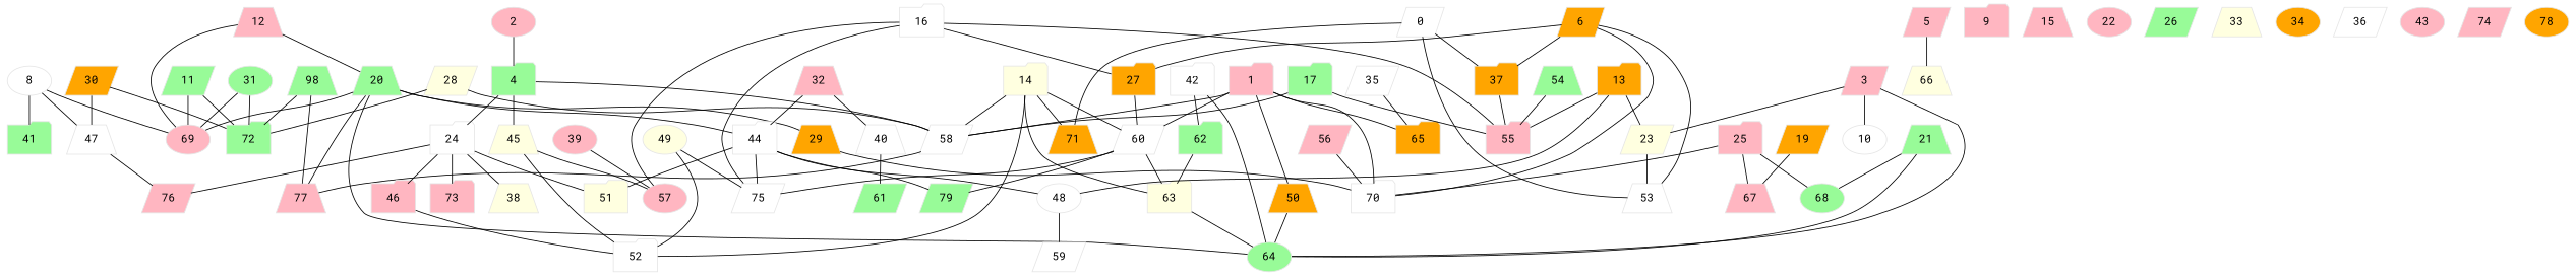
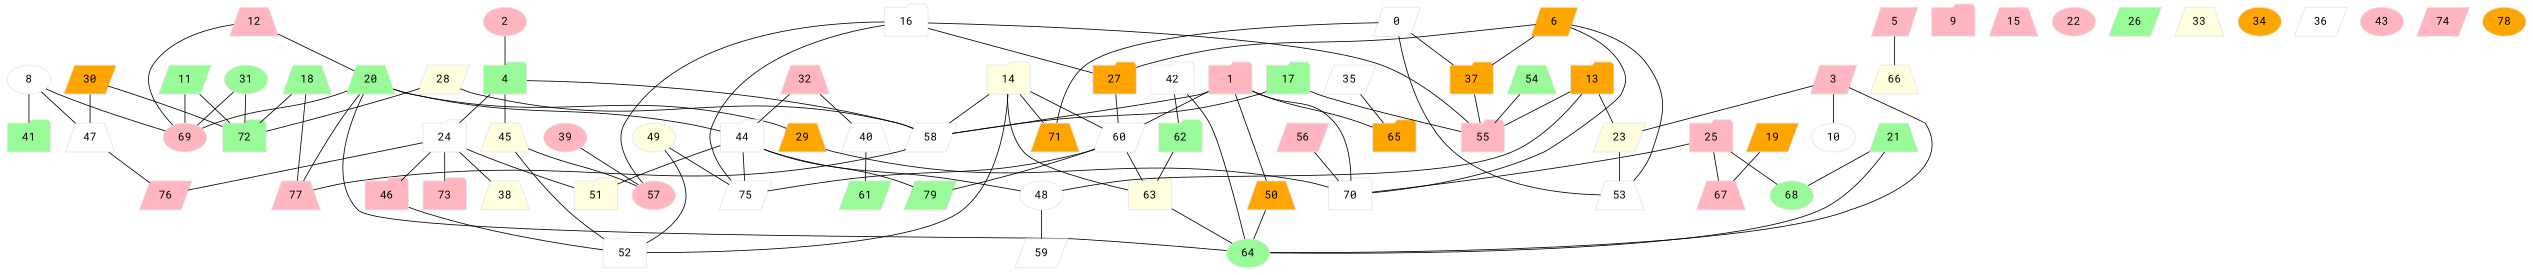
  graph {
    fontname="Roboto Mono"
    node [color=gray90 fillcolor=lightpink fontname="Roboto Mono" shape=folder style=filled]
    edge [fontname="Roboto Mono"]
    50 [fillcolor=orange shape=trapezium]
    1
    58 [fillcolor=white shape=parallelogram]
    60 [fillcolor=white shape=parallelogram]
    65 [fillcolor=orange]
    70 [fillcolor=white]
    64 [fillcolor=palegreen shape=ellipse]
    77 [shape=trapezium]
    63 [fillcolor=lightyellow]
    75 [fillcolor=white shape=parallelogram]
    79 [fillcolor=palegreen shape=parallelogram]
    2 [shape=ellipse]
    4 [fillcolor=palegreen]
    24 [fillcolor=white]
    45 [fillcolor=lightyellow shape=trapezium]
    3 [shape=parallelogram]
    10 [fillcolor=white shape=ellipse]
    23 [fillcolor=lightyellow shape=parallelogram]
    53 [fillcolor=white shape=trapezium]
    38 [fillcolor=lightyellow shape=trapezium]
    46
    51 [fillcolor=lightyellow]
    73
    76 [shape=parallelogram]
    52 [fillcolor=white]
    57 [shape=ellipse]
    5 [shape=parallelogram]
    66 [fillcolor=lightyellow shape=trapezium]
    6 [fillcolor=orange shape=parallelogram]
    27 [fillcolor=orange]
    37 [fillcolor=orange]
    55
    n33 [fillcolor=white label=0 shape=parallelogram]
    71 [fillcolor=orange shape=trapezium]
    8 [fillcolor=white shape=ellipse]
    41 [fillcolor=palegreen]
    47 [fillcolor=white shape=trapezium]
    69 [shape=ellipse]
    9
    11 [fillcolor=palegreen shape=parallelogram]
    72 [fillcolor=palegreen]
    12 [shape=trapezium]
    20 [fillcolor=palegreen shape=trapezium]
    29 [fillcolor=orange shape=trapezium]
    44 [fillcolor=white]
    13 [fillcolor=orange]
    48 [fillcolor=white shape=ellipse]
    59 [fillcolor=white shape=parallelogram]
    14 [fillcolor=lightyellow]
    15 [shape=trapezium]
    16 [fillcolor=white]
    17 [fillcolor=palegreen]
-   18 [fillcolor=palegreen shape=trapezium label=98]
+   18 [fillcolor=palegreen shape=trapezium]
    19 [fillcolor=orange shape=parallelogram]
    67 [shape=trapezium]
    21 [fillcolor=palegreen shape=trapezium]
    68 [fillcolor=palegreen shape=ellipse]
    22 [shape=ellipse]
    25
    26 [fillcolor=palegreen shape=parallelogram]
    28 [fillcolor=lightyellow shape=parallelogram]
    30 [fillcolor=orange shape=parallelogram]
    31 [fillcolor=palegreen shape=ellipse]
    32 [shape=trapezium]
    40 [fillcolor=white shape=trapezium]
    61 [fillcolor=palegreen shape=parallelogram]
    33 [fillcolor=lightyellow shape=trapezium]
    34 [fillcolor=orange shape=ellipse]
    35 [fillcolor=white shape=parallelogram]
    36 [fillcolor=white shape=parallelogram]
    39 [shape=ellipse]
    42 [fillcolor=white]
    62 [fillcolor=palegreen]
    43 [shape=ellipse]
    49 [fillcolor=lightyellow shape=ellipse]
    54 [fillcolor=palegreen shape=trapezium]
    56 [shape=parallelogram]
    74 [shape=parallelogram]
    78 [fillcolor=orange shape=ellipse]
    50 -- 64
    1 -- 50
    1 -- 58
    1 -- 60
    1 -- 65
    1 -- 70
    58 -- 77
    60 -- 63
    60 -- 75
    60 -- 79
    63 -- 64
    2 -- 4
    4 -- 58
    4 -- 24
    4 -- 45
    24 -- 38
    24 -- 46
    24 -- 51
    24 -- 73
    24 -- 76
    45 -- 52
    45 -- 57
    3 -- 64
    3 -- 10
    3 -- 23
    23 -- 53
    46 -- 52
    5 -- 66
    6 -- 70
    6 -- 53
    6 -- 27
    6 -- 37
    27 -- 60
    37 -- 55
    n33 -- 53
    n33 -- 37
    n33 -- 71
    8 -- 41
    8 -- 47
    8 -- 69
    47 -- 76
    11 -- 69
    11 -- 72
    12 -- 69
    12 -- 20
    20 -- 64
    20 -- 77
    20 -- 69
    20 -- 29
    20 -- 44
    29 -- 70
    44 -- 75
    44 -- 79
    44 -- 51
    44 -- 48
    13 -- 23
    13 -- 55
    13 -- 48
    48 -- 59
    14 -- 58
    14 -- 60
    14 -- 63
    14 -- 52
    14 -- 71
    16 -- 75
    16 -- 57
    16 -- 27
    16 -- 55
    17 -- 58
    17 -- 55
    18 -- 77
    18 -- 72
    19 -- 67
    21 -- 64
    21 -- 68
    25 -- 70
    25 -- 67
    25 -- 68
    28 -- 58
    28 -- 72
    30 -- 47
    30 -- 72
    31 -- 69
    31 -- 72
    32 -- 44
    32 -- 40
    40 -- 61
    35 -- 65
    39 -- 57
    42 -- 64
    42 -- 62
    62 -- 63
    49 -- 75
    49 -- 52
    54 -- 55
    56 -- 70
  }
